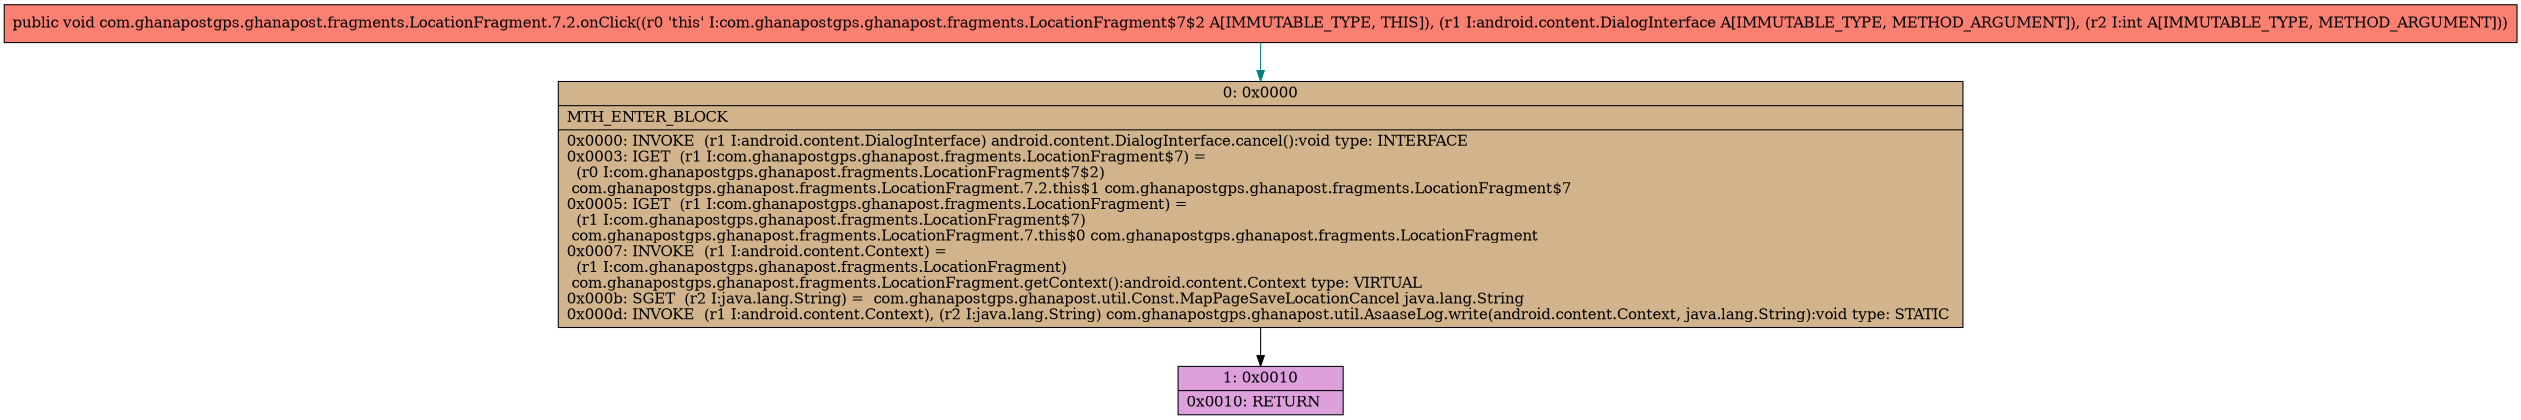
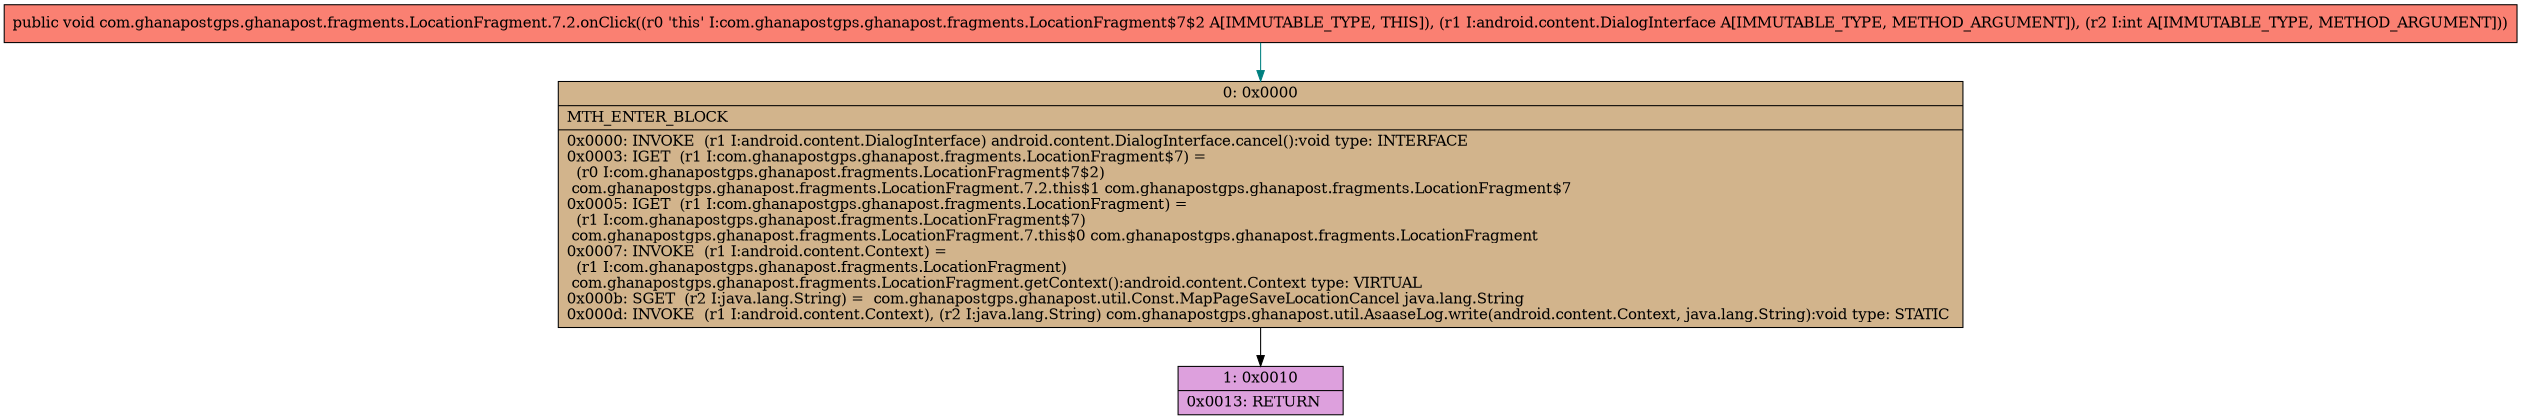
  digraph {
    node [shape=record style=filled]
    n1 [label="{0\:\ 0x0000|MTH_ENTER_BLOCK\l|0x0000: INVOKE  (r1 I:android.content.DialogInterface) android.content.DialogInterface.cancel():void type: INTERFACE \l0x0003: IGET  (r1 I:com.ghanapostgps.ghanapost.fragments.LocationFragment$7) = \l  (r0 I:com.ghanapostgps.ghanapost.fragments.LocationFragment$7$2)\l com.ghanapostgps.ghanapost.fragments.LocationFragment.7.2.this$1 com.ghanapostgps.ghanapost.fragments.LocationFragment$7 \l0x0005: IGET  (r1 I:com.ghanapostgps.ghanapost.fragments.LocationFragment) = \l  (r1 I:com.ghanapostgps.ghanapost.fragments.LocationFragment$7)\l com.ghanapostgps.ghanapost.fragments.LocationFragment.7.this$0 com.ghanapostgps.ghanapost.fragments.LocationFragment \l0x0007: INVOKE  (r1 I:android.content.Context) = \l  (r1 I:com.ghanapostgps.ghanapost.fragments.LocationFragment)\l com.ghanapostgps.ghanapost.fragments.LocationFragment.getContext():android.content.Context type: VIRTUAL \l0x000b: SGET  (r2 I:java.lang.String) =  com.ghanapostgps.ghanapost.util.Const.MapPageSaveLocationCancel java.lang.String \l0x000d: INVOKE  (r1 I:android.content.Context), (r2 I:java.lang.String) com.ghanapostgps.ghanapost.util.AsaaseLog.write(android.content.Context, java.lang.String):void type: STATIC \l}" fillcolor=tan]
-   n2 [label="{1\:\ 0x0010|0x0010: RETURN   \l}" fillcolor=plum]
+   n2 [label="{1\:\ 0x0010|0x0013: RETURN   \l}" fillcolor=plum]
    n3 [label="{public void com.ghanapostgps.ghanapost.fragments.LocationFragment.7.2.onClick((r0 'this' I:com.ghanapostgps.ghanapost.fragments.LocationFragment$7$2 A[IMMUTABLE_TYPE, THIS]), (r1 I:android.content.DialogInterface A[IMMUTABLE_TYPE, METHOD_ARGUMENT]), (r2 I:int A[IMMUTABLE_TYPE, METHOD_ARGUMENT])) }" fillcolor=salmon]
    n1 -> n2 [color=black]
    n3 -> n1 [color=teal]
  }
